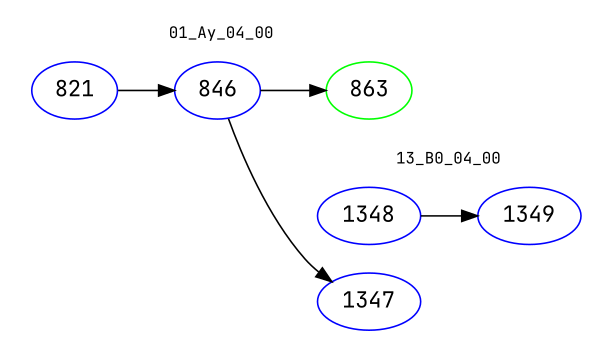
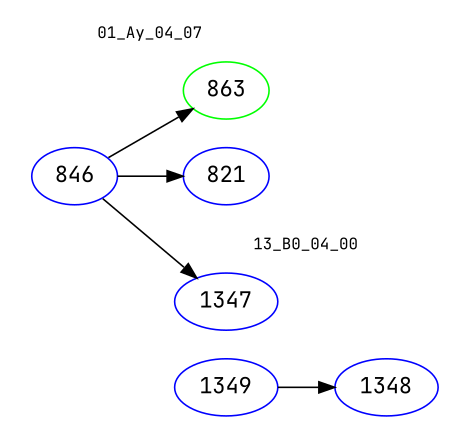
  digraph {
    fontname="JetBrains Mono"
    rankdir=LR
    node [color=blue fontname="JetBrains Mono"]
    edge [color=black fontname="JetBrains Mono"]
    n1 [label=846]
    n2 [label=821]
    n3 [color=green label=863]
    n4 [label=1348]
    n5 [label=1347]
    n6 [label=1349]
    subgraph cluster_1 {
      color=white
      fontsize=10
-     label="01_Ay_04_00"
+     label="01_Ay_04_07"
      n1
      n2
      n3
    }
    subgraph cluster_2 {
      color=white
      fontsize=10
      label="13_B0_04_00"
      n4
      n5
      n6
    }
-   n2 -> n1
+   n1 -> n2
    n1 -> n3
    n1 -> n5
-   n4 -> n6
+   n6 -> n4
  }
